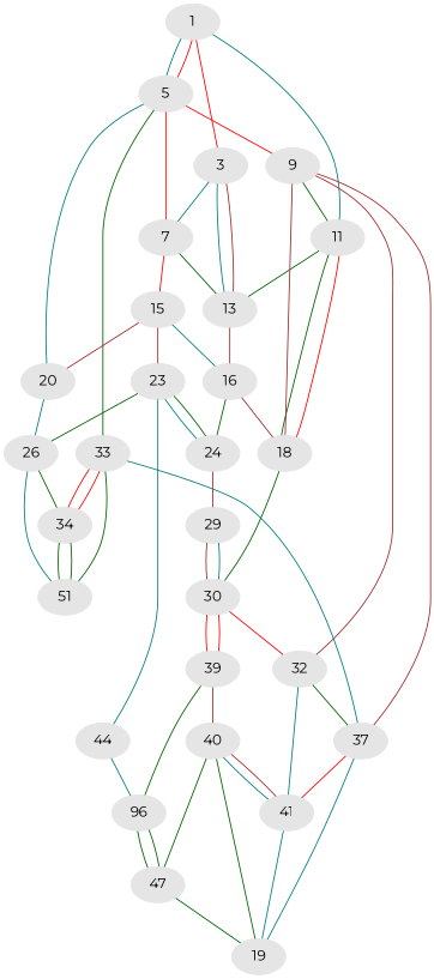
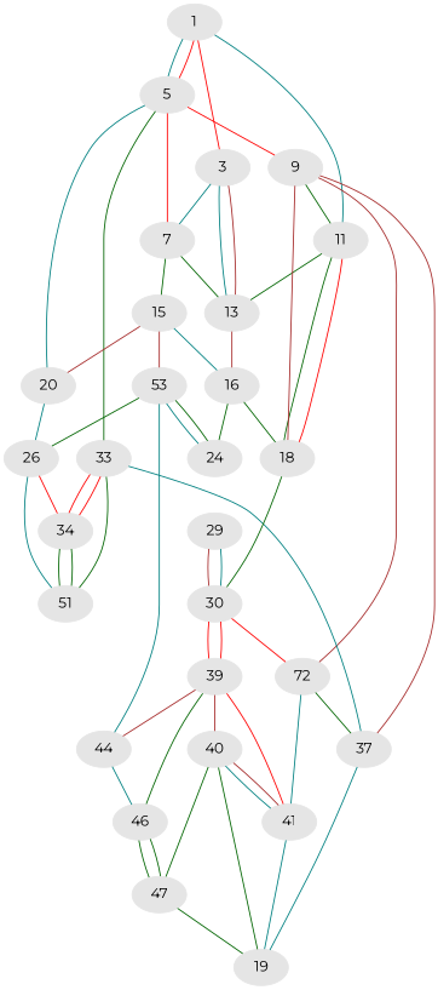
  graph {
    fontname=Montserrat
    node [color=gray90 fontname=Montserrat style=filled]
    edge [color=darkgreen fontname=Montserrat]
    1 [super="+2"]
    3 [super="+4"]
    5 [super="+6"]
    11 [super="+12"]
    7 [super="+8"]
    13 [super="+14"]
    9 [super="+10"]
    20 [super="+21"]
    33 [super="+56"]
    18 [super="+19"]
    15 [super="+22"]
    16 [super="+17"]
-   32 [super="+36"]
+   32 [super="+36" label=72]
    37 [super="+38"]
    26 [super="+27"]
    34 [super="+35"]
    51 [super="+52"]
-   23 [super="+28"]
+   23 [super="+28" label=53]
    30 [super="+31"]
    41 [super="+50"]
    n21 [label=19 super="+55"]
    24 [super="+25"]
    44 [super="+45"]
    29 [super="+42"]
    39 [super="+43"]
-   46 [label=96]
+   46
    40 [super="+48"]
    47 [super="+54"]
    1 -- 3 [color=red]
    1 -- 5 [color=teal]
    1 -- 5 [color=red]
    1 -- 11 [color=teal]
    3 -- 7 [color=teal]
    3 -- 13 [color=teal]
    3 -- 13 [color=brown]
    5 -- 7 [color=red]
    5 -- 9 [color=red]
    5 -- 20 [color=teal]
    5 -- 33
    11 -- 13
    11 -- 18
    11 -- 18 [color=red]
    7 -- 13
-   7 -- 15 [color=red]
+   7 -- 15
    13 -- 16 [color=brown]
    9 -- 11
    9 -- 18 [color=brown]
    9 -- 32 [color=brown]
    9 -- 37 [color=brown]
    20 -- 26 [color=teal]
    33 -- 37 [color=teal]
    33 -- 34 [color=red]
    33 -- 34 [color=red]
    33 -- 51
    18 -- 30
    15 -- 20 [color=brown]
    15 -- 16 [color=teal]
    15 -- 23 [color=brown]
-   16 -- 18 [color=brown]
+   16 -- 18
    16 -- 24
    32 -- 37
    32 -- 41 [color=teal]
-   37 -- 41 [color=red]
+   39 -- 41 [color=red]
    37 -- n21 [color=teal]
-   26 -- 34
+   26 -- 34 [color=red]
    26 -- 51 [color=teal]
    34 -- 51
    34 -- 51
    23 -- 26
    23 -- 24 [color=teal]
    23 -- 24
    23 -- 44 [color=teal]
    30 -- 32 [color=red]
    30 -- 39 [color=red]
    30 -- 39 [color=red]
    41 -- n21 [color=teal]
-   24 -- 29 [color=brown weight=2]
    44 -- 46 [color=teal]
    29 -- 30 [color=brown]
    29 -- 30 [color=teal]
+   39 -- 44 [color=brown]
    39 -- 46
    39 -- 40 [color=brown]
    46 -- 47
    46 -- 47
    40 -- 41 [color=teal]
    40 -- 41 [color=brown]
    40 -- n21
    40 -- 47
    47 -- n21
  }
